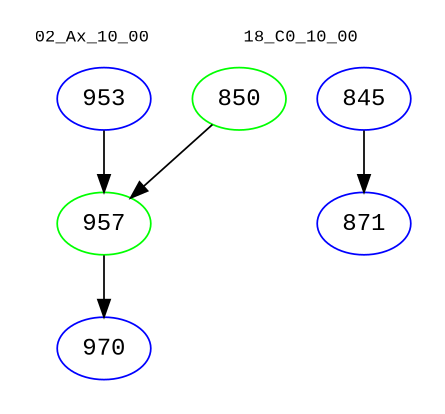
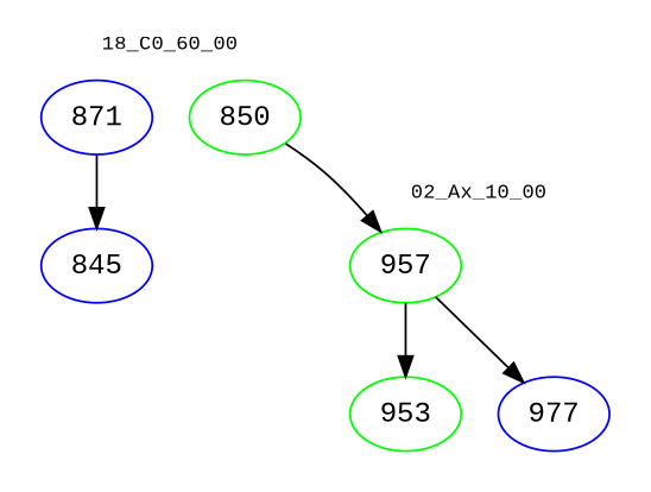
  digraph {
    fontname="Liberation Mono"
    node [color=blue fontname="Liberation Mono"]
    edge [color=black fontname="Liberation Mono"]
    n1 [color=green label=957]
-   n2 [label=953]
-   n3 [label=970]
+   n2 [color=green label=953]
+   n3 [label=977]
    n4 [color=green label=850]
    n5 [label=845]
    n6 [label=871]
    subgraph cluster_1 {
      color=white
      fontsize=10
      label="02_Ax_10_00"
      n1
      n2
      n3
    }
    subgraph cluster_2 {
      color=white
      fontsize=10
-     label="18_C0_10_00"
+     label="18_C0_60_00"
      n4
      n5
      n6
    }
-   n2 -> n1
+   n1 -> n2
    n1 -> n3
    n4 -> n1
-   n5 -> n6
+   n6 -> n5
  }
